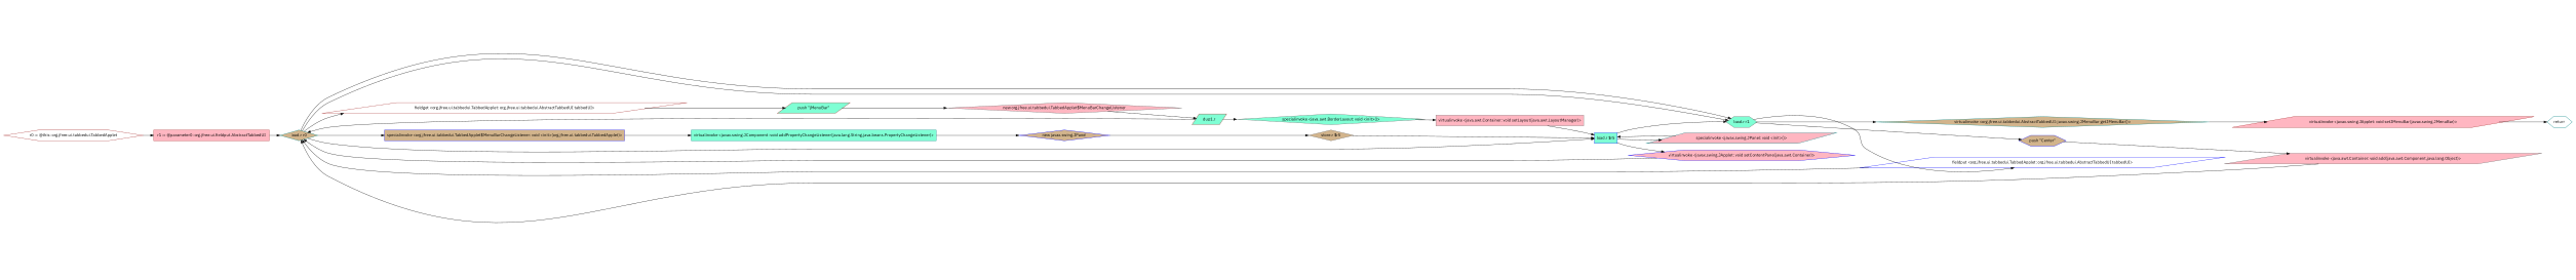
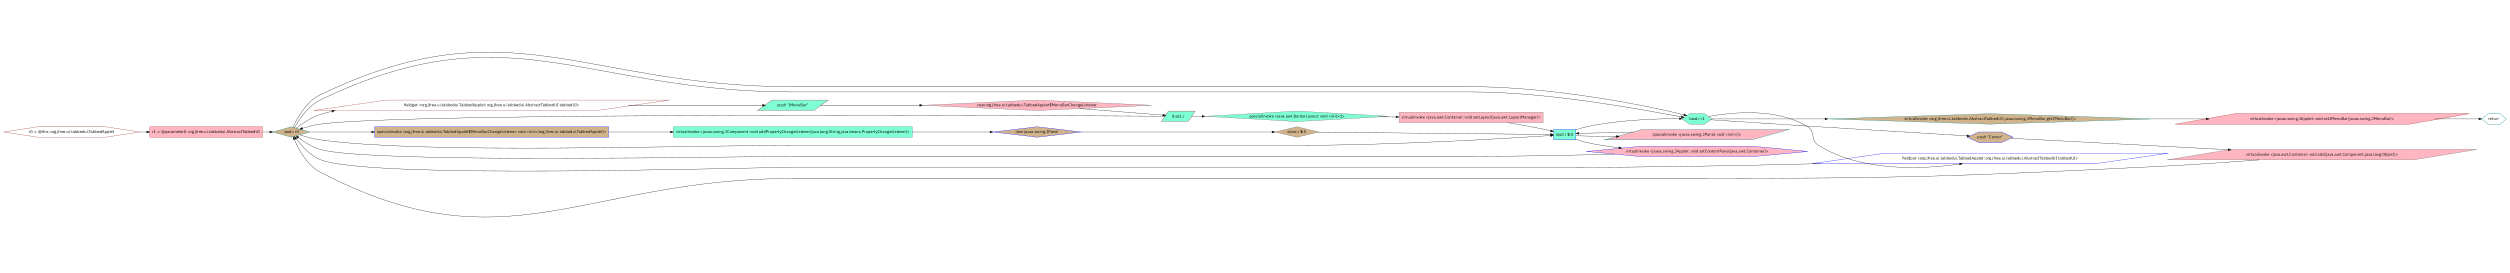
  digraph {
    fontname="IBM Plex Sans"
    rankdir=LR
    node [color=brown fillcolor=lightpink fontname="IBM Plex Sans" shape=parallelogram style=filled]
    edge [fontname="IBM Plex Sans"]
    "r0 := @this: org.jfree.ui.tabbedui.TabbedApplet" [fillcolor=white shape=hexagon]
-   "r1 := @parameter0: org.jfree.ui.tabbedui.AbstractTabbedUI" [shape=box label="r1 := @parameter0: org.jfree.ui.fieldput.AbstractTabbedUI"]
+   "r1 := @parameter0: org.jfree.ui.tabbedui.AbstractTabbedUI" [shape=box]
    "load.r r0" [color=teal fillcolor=tan shape=diamond]
    "load.r r1" [color=gray40 fillcolor=aquamarine shape=hexagon]
    "fieldget <org.jfree.ui.tabbedui.TabbedApplet: org.jfree.ui.tabbedui.AbstractTabbedUI tabbedUI>" [fillcolor=white]
    "specialinvoke <org.jfree.ui.tabbedui.TabbedApplet$MenuBarChangeListener: void <init>(org.jfree.ui.tabbedui.TabbedApplet)>" [color=blue fillcolor=tan shape=box]
    "load.r $r5" [color=blue fillcolor=aquamarine shape=box]
    "fieldput <org.jfree.ui.tabbedui.TabbedApplet: org.jfree.ui.tabbedui.AbstractTabbedUI tabbedUI>" [color=blue fillcolor=white]
    "push \"Center\"" [color=blue fillcolor=tan shape=hexagon]
    "virtualinvoke <org.jfree.ui.tabbedui.AbstractTabbedUI: javax.swing.JMenuBar getJMenuBar()>" [color=teal fillcolor=tan shape=diamond]
    "push \"jMenuBar\"" [fillcolor=aquamarine]
    "virtualinvoke <javax.swing.JComponent: void addPropertyChangeListener(java.lang.String,java.beans.PropertyChangeListener)>" [color=teal fillcolor=aquamarine shape=box]
    "specialinvoke <javax.swing.JPanel: void <init>()>" [color=teal]
    "virtualinvoke <javax.swing.JApplet: void setContentPane(java.awt.Container)>" [color=blue shape=hexagon]
    "virtualinvoke <java.awt.Container: void add(java.awt.Component,java.lang.Object)>" [color=gray40]
    "virtualinvoke <javax.swing.JApplet: void setJMenuBar(javax.swing.JMenuBar)>"
    "new org.jfree.ui.tabbedui.TabbedApplet$MenuBarChangeListener" [color=gray40 shape=diamond]
    "dup1.r" [fillcolor=aquamarine]
    "specialinvoke <java.awt.BorderLayout: void <init>()>" [color=gray40 fillcolor=aquamarine shape=diamond]
    "virtualinvoke <java.awt.Container: void setLayout(java.awt.LayoutManager)>" [color=gray40 shape=box]
    "new javax.swing.JPanel" [color=blue fillcolor=tan shape=diamond]
    "store.r $r5" [color=gray40 fillcolor=tan shape=diamond]
    return [color=teal fillcolor=white shape=hexagon]
    "r0 := @this: org.jfree.ui.tabbedui.TabbedApplet" -> "r1 := @parameter0: org.jfree.ui.tabbedui.AbstractTabbedUI"
    "r1 := @parameter0: org.jfree.ui.tabbedui.AbstractTabbedUI" -> "load.r r0"
    "load.r r0" -> "load.r r1"
    "load.r r0" -> "load.r r1"
    "load.r r0" -> "fieldget <org.jfree.ui.tabbedui.TabbedApplet: org.jfree.ui.tabbedui.AbstractTabbedUI tabbedUI>"
    "load.r r0" -> "specialinvoke <org.jfree.ui.tabbedui.TabbedApplet$MenuBarChangeListener: void <init>(org.jfree.ui.tabbedui.TabbedApplet)>"
    "load.r r0" -> "load.r $r5"
    "load.r r1" -> "fieldput <org.jfree.ui.tabbedui.TabbedApplet: org.jfree.ui.tabbedui.AbstractTabbedUI tabbedUI>"
    "load.r r1" -> "push \"Center\""
    "load.r r1" -> "virtualinvoke <org.jfree.ui.tabbedui.AbstractTabbedUI: javax.swing.JMenuBar getJMenuBar()>"
    "fieldget <org.jfree.ui.tabbedui.TabbedApplet: org.jfree.ui.tabbedui.AbstractTabbedUI tabbedUI>" -> "push \"jMenuBar\""
    "specialinvoke <org.jfree.ui.tabbedui.TabbedApplet$MenuBarChangeListener: void <init>(org.jfree.ui.tabbedui.TabbedApplet)>" -> "virtualinvoke <javax.swing.JComponent: void addPropertyChangeListener(java.lang.String,java.beans.PropertyChangeListener)>"
    "load.r $r5" -> "load.r r1"
    "load.r $r5" -> "specialinvoke <javax.swing.JPanel: void <init>()>"
    "load.r $r5" -> "virtualinvoke <javax.swing.JApplet: void setContentPane(java.awt.Container)>"
    "fieldput <org.jfree.ui.tabbedui.TabbedApplet: org.jfree.ui.tabbedui.AbstractTabbedUI tabbedUI>" -> "load.r r0"
    "push \"Center\"" -> "virtualinvoke <java.awt.Container: void add(java.awt.Component,java.lang.Object)>"
    "virtualinvoke <org.jfree.ui.tabbedui.AbstractTabbedUI: javax.swing.JMenuBar getJMenuBar()>" -> "virtualinvoke <javax.swing.JApplet: void setJMenuBar(javax.swing.JMenuBar)>"
    "push \"jMenuBar\"" -> "new org.jfree.ui.tabbedui.TabbedApplet$MenuBarChangeListener"
    "virtualinvoke <javax.swing.JComponent: void addPropertyChangeListener(java.lang.String,java.beans.PropertyChangeListener)>" -> "new javax.swing.JPanel"
    "specialinvoke <javax.swing.JPanel: void <init>()>" -> "load.r $r5"
    "virtualinvoke <javax.swing.JApplet: void setContentPane(java.awt.Container)>" -> "load.r r0"
    "virtualinvoke <java.awt.Container: void add(java.awt.Component,java.lang.Object)>" -> "load.r r0"
    "virtualinvoke <javax.swing.JApplet: void setJMenuBar(javax.swing.JMenuBar)>" -> return
    "new org.jfree.ui.tabbedui.TabbedApplet$MenuBarChangeListener" -> "dup1.r"
    "dup1.r" -> "load.r r0"
    "dup1.r" -> "specialinvoke <java.awt.BorderLayout: void <init>()>"
    "specialinvoke <java.awt.BorderLayout: void <init>()>" -> "virtualinvoke <java.awt.Container: void setLayout(java.awt.LayoutManager)>"
    "virtualinvoke <java.awt.Container: void setLayout(java.awt.LayoutManager)>" -> "load.r $r5"
    "new javax.swing.JPanel" -> "store.r $r5"
    "store.r $r5" -> "load.r $r5"
  }
